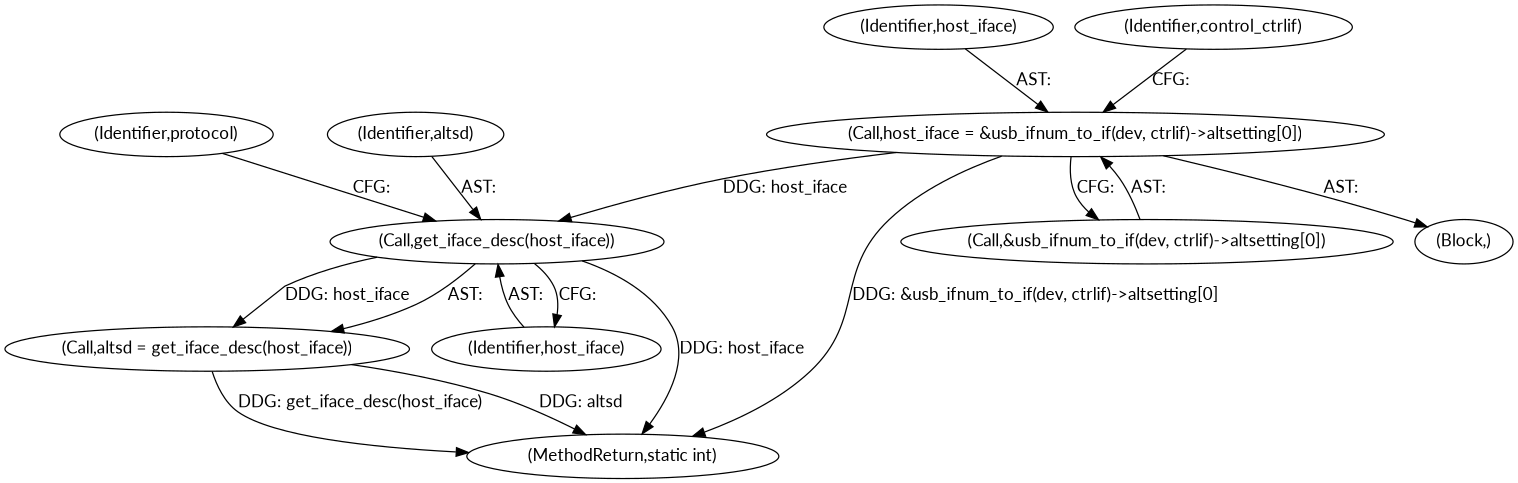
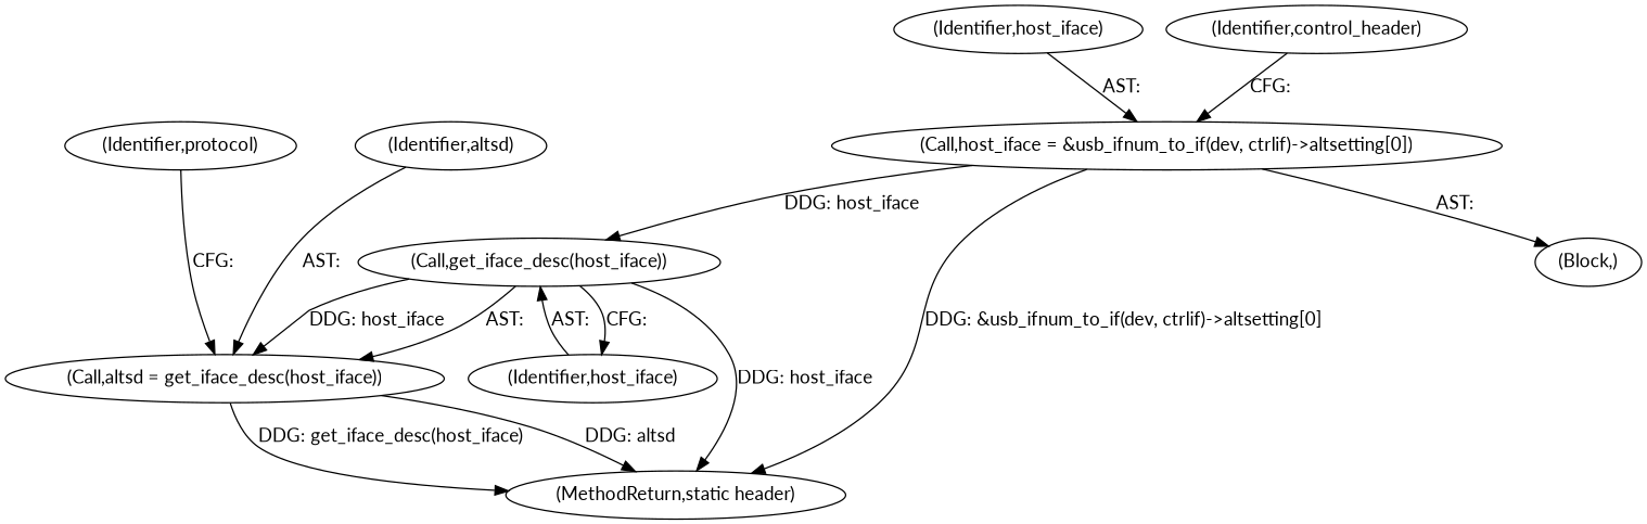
  digraph {
    fontname=Lato
    node [fontname=Lato]
    edge [fontname=Lato]
    n1 [label="(Call,host_iface = &usb_ifnum_to_if(dev, ctrlif)->altsetting[0])"]
    n2 [label="(Call,get_iface_desc(host_iface))"]
-   n3 [label="(Call,&usb_ifnum_to_if(dev, ctrlif)->altsetting[0])"]
-   n4 [label="(MethodReturn,static int)"]
+   n4 [label="(MethodReturn,static header)"]
    n5 [label="(Block,)"]
    n6 [label="(Call,altsd = get_iface_desc(host_iface))"]
    n7 [label="(Identifier,host_iface)"]
    n8 [label="(Identifier,altsd)"]
    n9 [label="(Identifier,host_iface)"]
-   n10 [label="(Identifier,control_ctrlif)"]
+   n10 [label="(Identifier,control_header)"]
    n11 [label="(Identifier,protocol)"]
    n1 -> n2 [label="DDG: host_iface"]
-   n1 -> n3 [label="CFG: "]
    n1 -> n4 [label="DDG: &usb_ifnum_to_if(dev, ctrlif)->altsetting[0]"]
    n1 -> n5 [label="AST: "]
    n2 -> n4 [label="DDG: host_iface"]
    n2 -> n6 [label="AST: "]
    n2 -> n6 [label="DDG: host_iface"]
    n2 -> n7 [label="CFG: "]
-   n3 -> n1 [label="AST: "]
    n6 -> n4 [label="DDG: altsd"]
    n6 -> n4 [label="DDG: get_iface_desc(host_iface)"]
    n7 -> n2 [label="AST: "]
-   n8 -> n2 [label="AST: "]
+   n8 -> n6 [label="AST: "]
    n9 -> n1 [label="AST: "]
    n10 -> n1 [label="CFG: "]
-   n11 -> n2 [label="CFG: "]
+   n11 -> n6 [label="CFG: "]
  }
